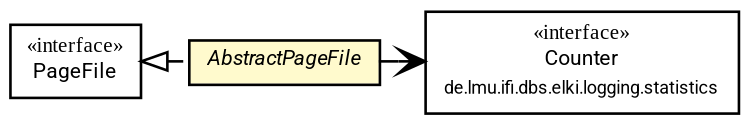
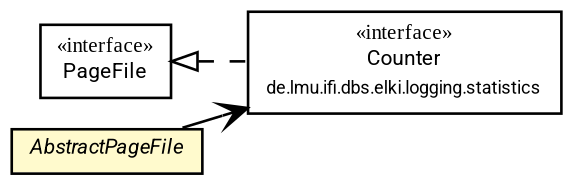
  digraph {
    fontname="Liberation Serif"
    nodesep=0.15
    rankdir=LR
    ranksep=0.25
    node [fontcolor=black fontname="Liberation Serif" fontsize=8 margin=0 shape=plaintext]
    edge [color=black fontname="Liberation Serif" fontsize=7 labelfontname=Roboto labelfontsize=7]
    n1 [height=0 label=<<table title="de.lmu.ifi.dbs.elki.persistent.PageFile" border="0" cellborder="1" cellspacing="0" cellpadding="2" href="PageFile.html" target="_parent"> 		<tr><td><table border="0" cellspacing="0" cellpadding="1"> 		<tr><td align="center" balign="center"> &#171;interface&#187; </td></tr> 		<tr><td align="center" balign="center"> <font face="Roboto">PageFile</font> </td></tr> 		</table></td></tr> 		</table>> width=0]
    n2 [height=0 label=<<table title="de.lmu.ifi.dbs.elki.persistent.AbstractPageFile" border="0" cellborder="1" cellspacing="0" cellpadding="2" bgcolor="lemonChiffon" href="AbstractPageFile.html" target="_parent"> 		<tr><td><table border="0" cellspacing="0" cellpadding="1"> 		<tr><td align="center" balign="center"> <font face="Roboto"><i>AbstractPageFile</i></font> </td></tr> 		</table></td></tr> 		</table>> width=0]
    n3 [height=0 label=<<table title="de.lmu.ifi.dbs.elki.logging.statistics.Counter" border="0" cellborder="1" cellspacing="0" cellpadding="2" href="../logging/statistics/Counter.html" target="_parent"> 		<tr><td><table border="0" cellspacing="0" cellpadding="1"> 		<tr><td align="center" balign="center"> &#171;interface&#187; </td></tr> 		<tr><td align="center" balign="center"> <font face="Roboto">Counter</font> </td></tr> 		<tr><td align="center" balign="center"> <font face="Roboto" point-size="7.0">de.lmu.ifi.dbs.elki.logging.statistics</font> </td></tr> 		</table></td></tr> 		</table>> width=0]
-   n1 -> n2 [arrowtail=empty dir=back style=dashed weight=9]
+   n1 -> n3 [arrowtail=empty dir=back style=dashed weight=9]
    n2 -> n3 [arrowhead=open weight=1]
  }
